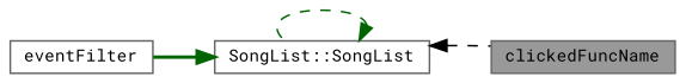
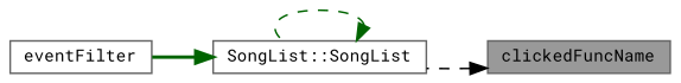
  digraph {
    fontname="Roboto Mono"
    rankdir=RL
    node [color=grey40 fillcolor=white fontname="Roboto Mono" fontsize=10 shape=box style=filled]
    edge [color=darkgreen dir=back fontname="Roboto Mono" fontsize=10 labelfontname=Helvetica labelfontsize=10 style=dashed]
    n1 [color=gray40 fillcolor=grey60 fontcolor=black height=0.2 label=clickedFuncName width=0.4]
    n2 [height=0.2 label="SongList::SongList" width=0.4]
    n3 [height=0.2 label=eventFilter width=0.4]
-   n2 -> n1 [color=black]
+   n1 -> n2 [color=black]
    n2 -> n2
    n2 -> n3 [style=bold]
  }
